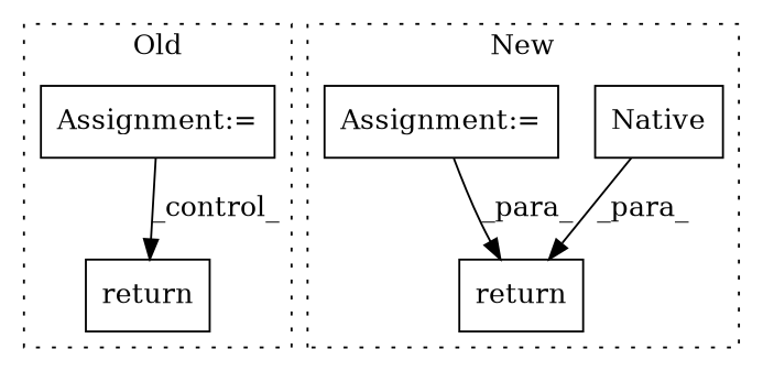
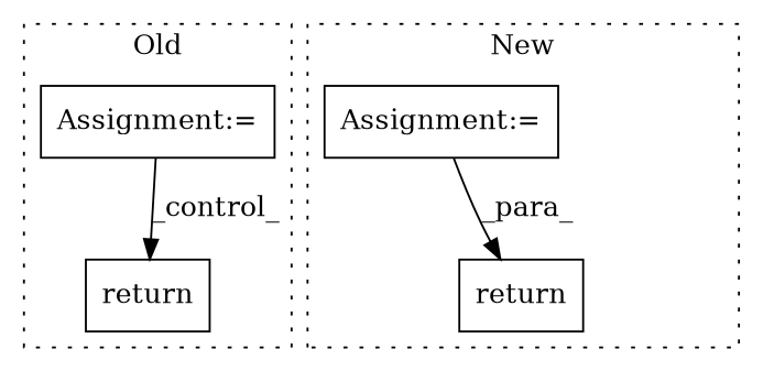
  digraph {
    node [a=41 l=7 shape=box]
    n1 [label=return s=2202]
    n2 [a=7 l="53,2" label="Assignment:=" s="1889,1964"]
-   n3 [a=32 l=8 label=Native s=388]
    n4 [label=return s=381]
    n5 [a=7 l=1 label="Assignment:=" s=338]
    subgraph cluster_1 {
      label=Old
      style=dotted
      n1
      n2
    }
    subgraph cluster_2 {
      label=New
      style=dotted
-     n3
      n4
      n5
    }
    n2 -> n1 [label=_control_]
-   n3 -> n4 [label=_para_]
    n5 -> n4 [label=_para_]
  }
